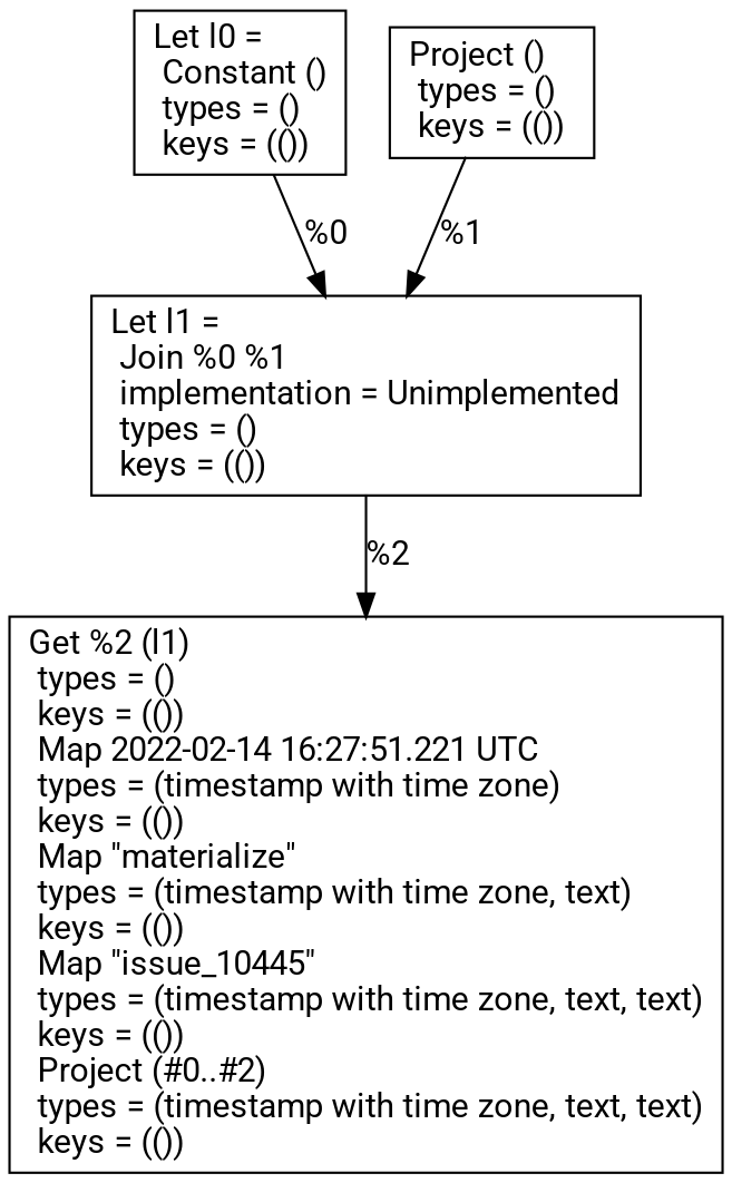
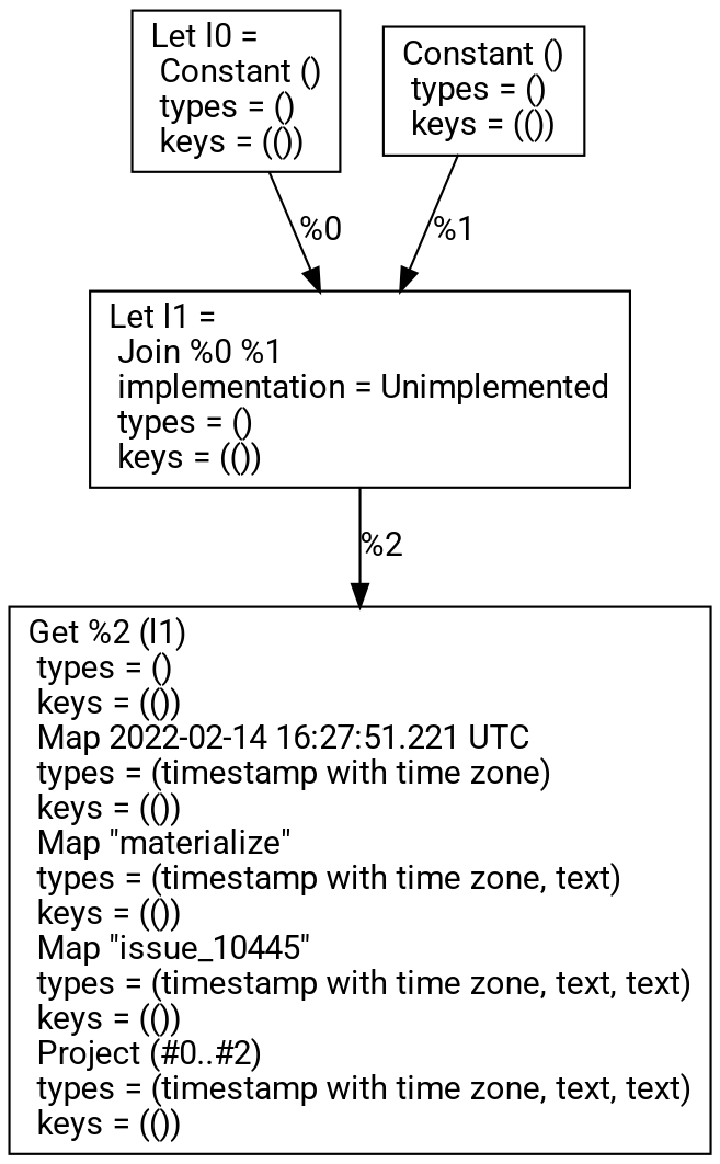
  digraph {
    fontname=Roboto
    node [shape=record fontname=Roboto]
    edge [fontname=Roboto]
    n1 [label="Let l0 =\l Constant ()\l  types = ()\l  keys = (())\l"]
    n2 [label="Let l1 =\l Join %0 %1\l  implementation = Unimplemented\l  types = ()\l  keys = (())\l"]
-   n3 [label=" Project ()\l  types = ()\l  keys = (())\l"]
+   n3 [label=" Constant ()\l  types = ()\l  keys = (())\l"]
    n4 [label=" Get %2 (l1)\l  types = ()\l  keys = (())\l Map 2022-02-14 16:27:51.221 UTC\l  types = (timestamp with time zone)\l  keys = (())\l Map \"materialize\"\l  types = (timestamp with time zone, text)\l  keys = (())\l Map \"issue_10445\"\l  types = (timestamp with time zone, text, text)\l  keys = (())\l Project (#0..#2)\l  types = (timestamp with time zone, text, text)\l  keys = (())\l"]
    n1 -> n2 [label="%0\l"]
    n2 -> n4 [label="%2\l"]
    n3 -> n2 [label="%1\l"]
  }
